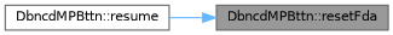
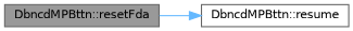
  digraph {
    rankdir=RL
    node [fontname=Helvetica fontsize=10 shape=box style=filled]
    n1 [color=gray40 fillcolor=grey60 fontcolor=black height=0.2 label="DbncdMPBttn::resetFda" width=0.4]
    n2 [color=grey40 fillcolor=white height=0.2 label="DbncdMPBttn::resume" width=0.4]
-   n1 -> n2 [color=steelblue1 dir=back fontname=Helvetica fontsize=10 labelfontname=Helvetica labelfontsize=10 style=solid]
+   n2 -> n1 [color=steelblue1 dir=back fontname=Helvetica fontsize=10 labelfontname=Helvetica labelfontsize=10 style=solid]
  }
